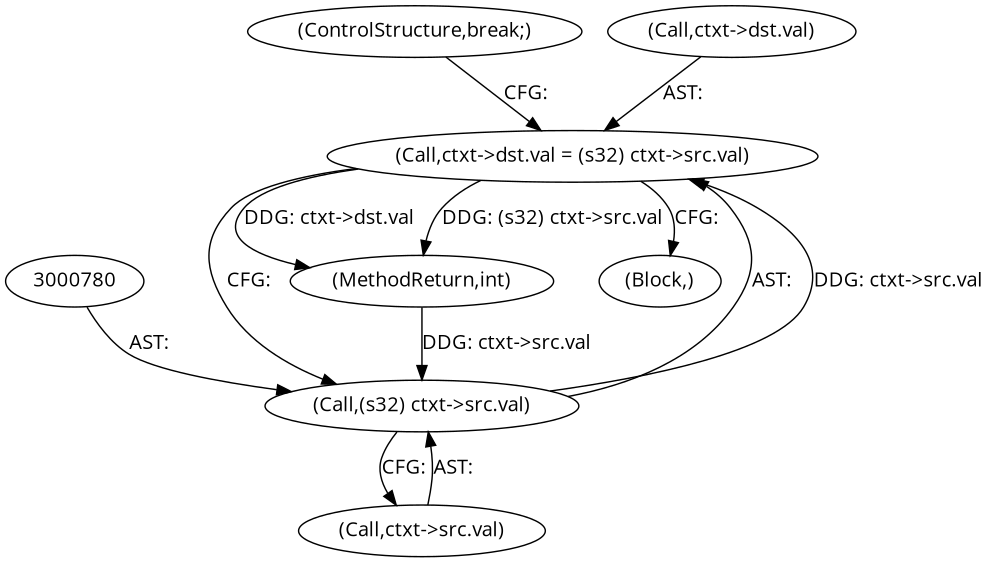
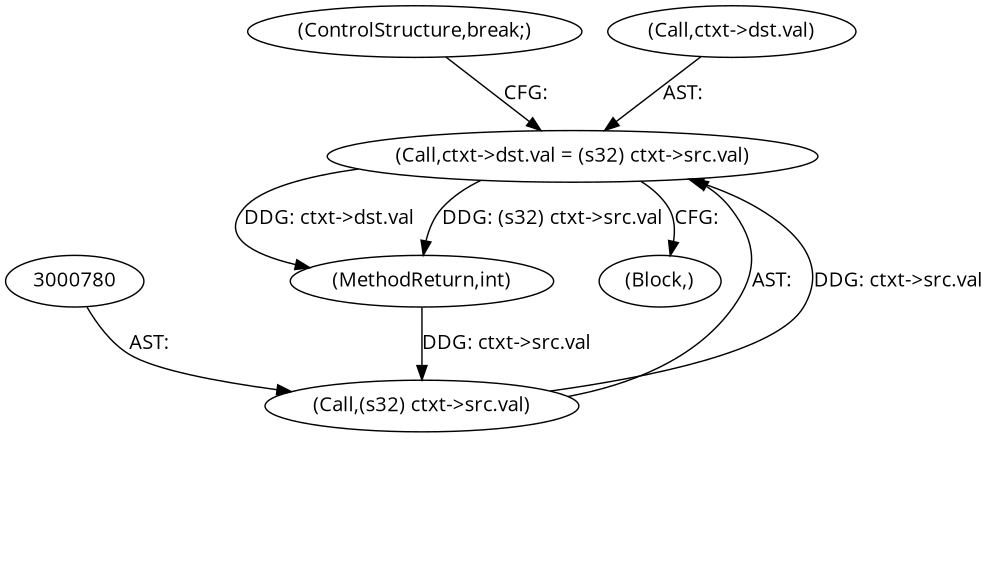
  digraph {
    fontname="Open Sans"
    node [fontname="Open Sans"]
    edge [fontname="Open Sans"]
    n1 [label="(Call,ctxt->dst.val = (s32) ctxt->src.val)"]
    n2 [label="(Call,(s32) ctxt->src.val)"]
    n3 [label="(MethodReturn,int)"]
    n4 [label="(Block,)"]
-   n5 [label="(Call,ctxt->src.val)"]
    n6 [label="(ControlStructure,break;)"]
    n7 [label="(Call,ctxt->dst.val)"]
    n8 [label=3000780]
-   n1 -> n2 [label="CFG: "]
    n1 -> n3 [label="DDG: ctxt->dst.val"]
    n1 -> n3 [label="DDG: (s32) ctxt->src.val"]
    n1 -> n4 [label="CFG: "]
    n2 -> n1 [label="AST: "]
    n2 -> n1 [label="DDG: ctxt->src.val"]
-   n2 -> n5 [label="CFG: "]
    n3 -> n2 [label="DDG: ctxt->src.val"]
-   n5 -> n2 [label="AST: "]
    n6 -> n1 [label="CFG: "]
    n7 -> n1 [label="AST: "]
    n8 -> n2 [label="AST: "]
  }
